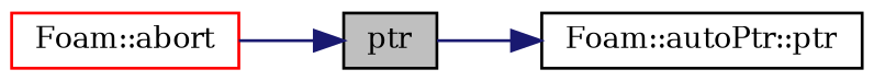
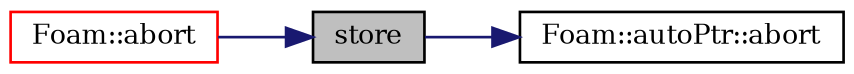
  digraph {
    fontname="DejaVu Serif"
    rankdir=LR
    node [color=black fontname="DejaVu Serif" fontsize=10 shape=record]
    edge [color=midnightblue fontname="DejaVu Serif" fontsize=10 labelfontname=FreeSans labelfontsize=10 style=solid]
-   n1 [fillcolor=grey75 fontcolor=black height=0.2 label=ptr style=filled width=0.4]
-   n2 [height=0.2 label="Foam::autoPtr::ptr" width=0.4]
+   n1 [fillcolor=grey75 fontcolor=black height=0.2 label=store style=filled width=0.4]
+   n2 [height=0.2 label="Foam::autoPtr::abort" width=0.4]
    n3 [color=red height=0.2 label="Foam::abort" width=0.4]
    n1 -> n2
    n3 -> n1
  }
